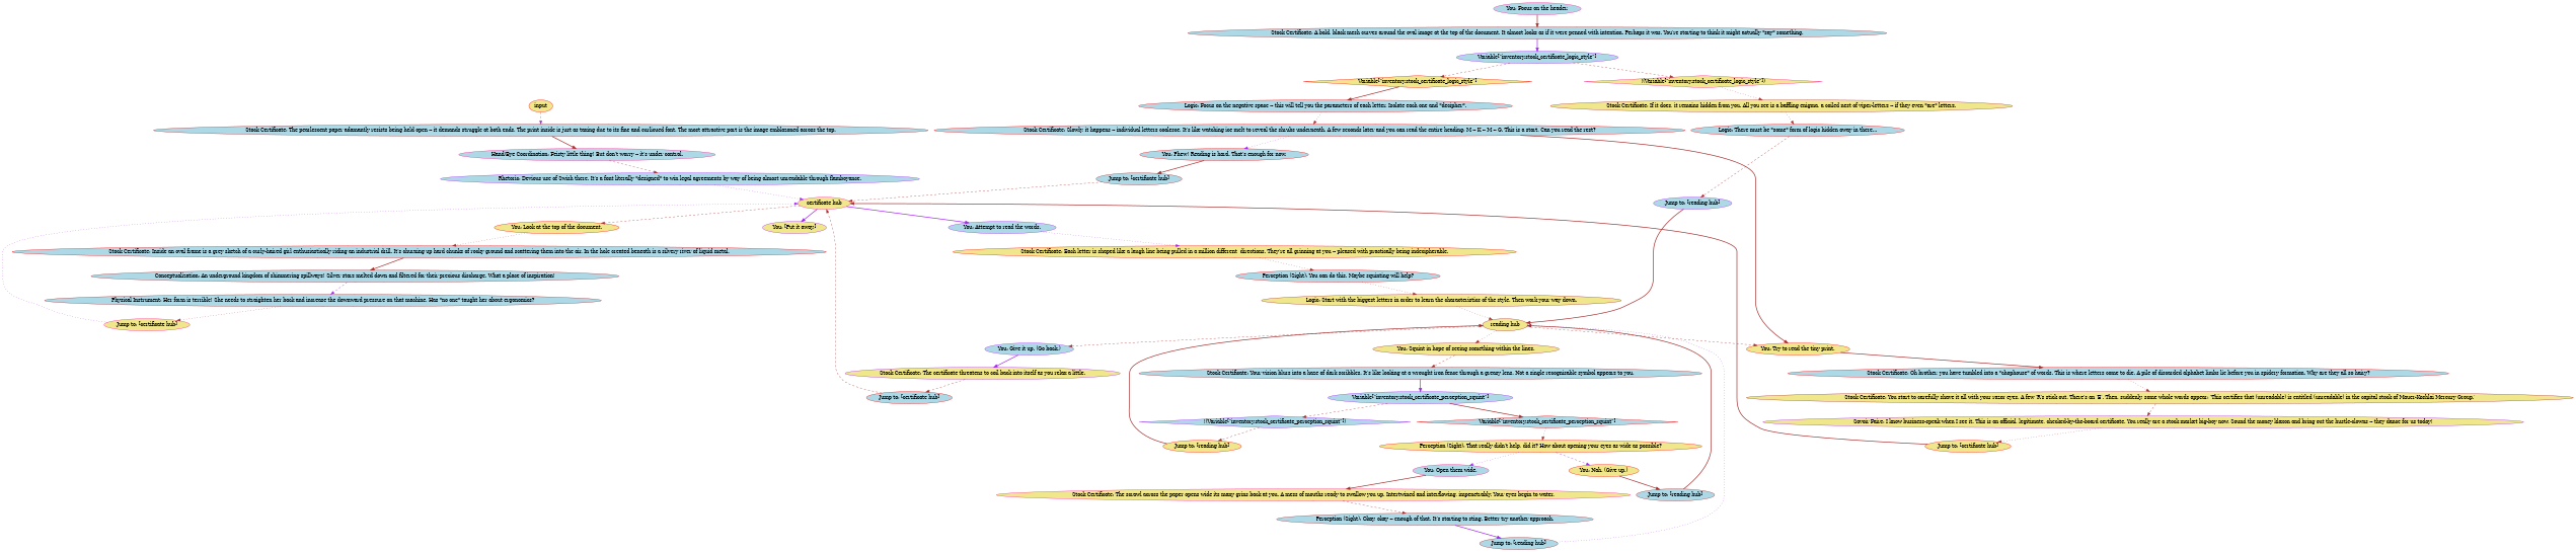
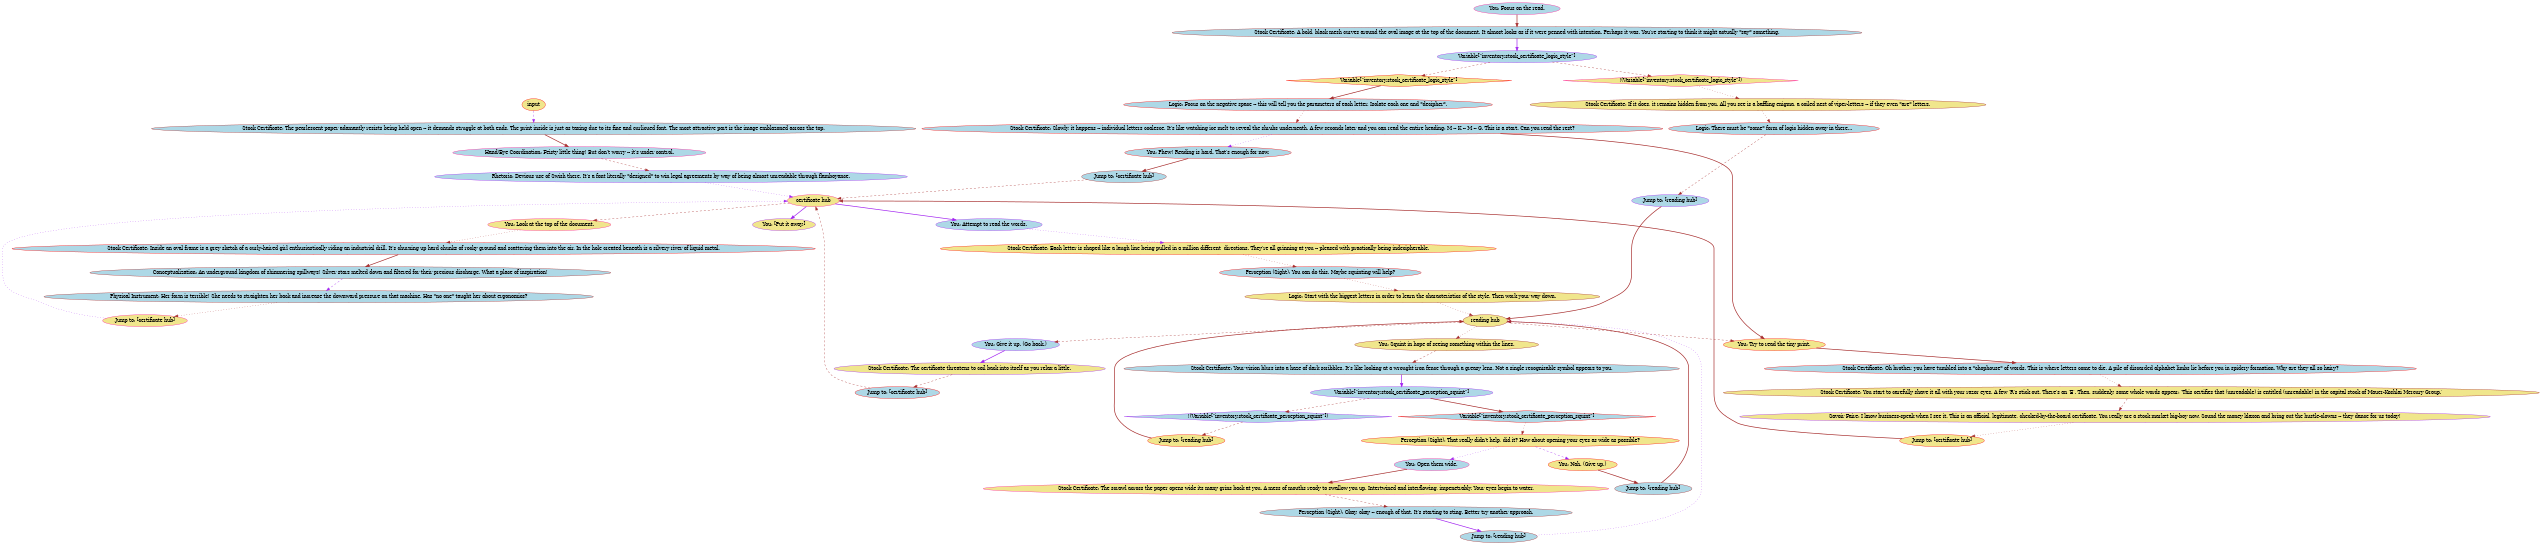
  digraph {
    node [color=red fillcolor=lightblue style=filled]
    edge [color=brown style=bold]
    n1 [fillcolor=khaki label=input]
    n2 [color=brown label="Stock Certificate: The pearlescent paper adamantly resists being held open -- it demands struggle at both ends. The print inside is just as taxing due to its fine and curlicued font. The most attractive part is the image emblazoned across the top."]
    n3 [color=deeppink label="Hand/Eye Coordination: Feisty little thing! But don't worry -- it's under control."]
    n4 [color=deeppink fillcolor=khaki label="Stock Certificate: The scrawl across the paper opens wide its many grins back at you. A mess of mouths ready to swallow you up. Intertwined and interflowing, impenetrably. Your eyes begin to water."]
    n5 [color=brown label="Perception (Sight): Okay, okay -- enough of that. It's starting to sting. Better try another approach."]
    n6 [color=brown label="Jump to: [reading hub]"]
    n7 [label="Logic: Focus on the negative space -- this will tell you the parameters of each letter. Isolate each one and *decipher*."]
    n8 [label="Stock Certificate: Slowly, it happens -- individual letters coalesce. It's like watching ice melt to reveal the shrubs underneath. A few seconds later and you can read the entire heading: M -- K -- M -- G. This is a start. Can you read the rest?"]
    n9 [label="You: Phew! Reading is hard. That's enough for now."]
    n10 [fillcolor=khaki label="You: Try to read the tiny print."]
    n11 [color=purple label="Rhetoric: Devious use of Swish there. It's a font literally *designed* to win legal agreements by way of being almost unreadable through flamboyance."]
    n12 [color=deeppink fillcolor=khaki label="certificate hub"]
    n13 [color=purple label="Variable[\"inventory.stock_certificate_perception_squint\"]"]
    n14 [label="Variable[\"inventory.stock_certificate_perception_squint\"]" shape=diamond]
    n15 [color=purple label="!(Variable[\"inventory.stock_certificate_perception_squint\"])" shape=diamond]
    n16 [fillcolor=khaki label="Perception (Sight): That really didn't help, did it? How about opening your eyes as wide as possible?"]
    n17 [fillcolor=khaki label="Jump to: [reading hub]"]
    n18 [color=deeppink label="You: Open them wide."]
    n19 [fillcolor=khaki label="You: Nah. (Give up.)"]
    n20 [color=brown fillcolor=khaki label="reading hub"]
    n21 [color=purple fillcolor=khaki label="You: [Put it away.]"]
-   n22 [fillcolor=khaki label="You: Look at the top of the document."]
+   n22 [color=deeppink fillcolor=khaki label="You: Look at the top of the document."]
    n23 [color=purple label="You: Attempt to read the words."]
    n24 [color=brown label="Jump to: [certificate hub]"]
    n25 [label="Stock Certificate: Inside an oval frame is a grey sketch of a curly-haired girl enthusiastically riding an industrial drill. It's churning up hard chunks of rocky ground and scattering them into the air. In the hole created beneath is a silvery river of liquid metal."]
    n26 [fillcolor=khaki label="Stock Certificate: Each letter is shaped like a laugh line being pulled in a million different  directions. They're all grinning at you -- pleased with practically being indecipherable."]
    n27 [color=purple label="Variable[\"inventory.stock_certificate_logic_style\"]"]
    n28 [fillcolor=khaki label="Variable[\"inventory.stock_certificate_logic_style\"]" shape=diamond]
    n29 [color=deeppink fillcolor=khaki label="!(Variable[\"inventory.stock_certificate_logic_style\"])" shape=diamond]
    n30 [color=brown fillcolor=khaki label="Stock Certificate: If it does, it remains hidden from you. All you see is a baffling enigma, a coiled nest of viper-letters -- if they even *are* letters."]
    n31 [label="Logic: There must be *some* form of logic hidden away in there..."]
    n32 [color=brown fillcolor=khaki label="You: Squint in hope of seeing something within the lines."]
    n33 [color=purple label="You: Give it up. (Go back.)"]
-   n34 [color=deeppink label="You: Focus on the header."]
+   n34 [color=deeppink label="You: Focus on the read."]
    n35 [color=brown label="Stock Certificate: A bold, black mesh curves around the oval image at the top of the document. It almost looks as if it were penned with intention. Perhaps it was. You're starting to think it might actually *say* something."]
    n36 [color=brown label="Stock Certificate: Your vision blurs into a haze of dark scribbles. It's like looking at a wrought iron fence through a greasy lens. Not a single recognisable symbol appears to you."]
    n37 [color=purple fillcolor=khaki label="Stock Certificate: The certificate threatens to coil back into itself as you relax a little."]
    n38 [label="Perception (Sight): You can do this. Maybe squinting will help?"]
    n39 [color=brown fillcolor=khaki label="Logic: Start with the biggest letters in order to learn the characteristics of the style. Then work your way down."]
    n40 [label="Stock Certificate: Oh brother, you have tumbled into a *chophouse* of words. This is where letters come to die. A pile of discarded alphabet limbs lie before you in spidery formation. Why are they all so hairy?"]
    n41 [color=brown fillcolor=khaki label="Stock Certificate: You start to carefully shave it all with your razor eyes. A few 'R's stick out. There's an 'E'. Then, suddenly, some whole words appear: 'This certifies that (unreadable) is entitled (unreadable) in the capital stock of Mauer-Koshlai Mercury Group.'"]
    n42 [color=purple fillcolor=khaki label="Savoir Faire: I know business-speak when I see it. This is an official, legitimate, checked-by-the-board certificate. You really are a stock market big-boy now. Sound the money klaxon and bring out the hustle-clowns -- they dance for us today!"]
    n43 [label="Jump to: [certificate hub]"]
    n44 [fillcolor=khaki label="Jump to: [certificate hub]"]
    n45 [color=brown label="Conceptualization: An underground kingdom of shimmering spillways! Silver stars melted down and filtered for their precious discharge. What a place of inspiration!"]
    n46 [color=brown label="Jump to: [reading hub]"]
    n47 [color=brown label="Physical Instrument: Her form is terrible! She needs to straighten her back and increase the downward pressure on that machine. Has *no one* taught her about ergonomics?"]
    n48 [color=deeppink fillcolor=khaki label="Jump to: [certificate hub]"]
    n49 [color=purple label="Jump to: [reading hub]"]
    n1 -> n2 [color=purple style=dashed]
    n2 -> n3
    n3 -> n11 [style=dashed]
    n4 -> n5 [style=dashed]
    n5 -> n6 [color=purple]
    n6 -> n20 [color=purple style=dotted]
    n7 -> n8 [style=dotted]
    n8 -> n9 [color=purple style=dotted]
    n8 -> n10
    n9 -> n24
    n10 -> n40
    n11 -> n12 [color=purple style=dotted]
    n12 -> n21 [color=purple]
    n12 -> n22 [style=dashed]
    n12 -> n23 [color=purple]
    n13 -> n14
    n13 -> n15 [style=dashed]
    n14 -> n16 [style=dotted]
    n15 -> n17 [style=dashed]
    n16 -> n18 [color=purple style=dotted]
    n16 -> n19 [color=purple style=dashed]
    n17 -> n20
    n18 -> n4
    n19 -> n46
    n20 -> n10 [style=dashed]
    n20 -> n32 [style=dotted]
    n20 -> n33 [style=dashed]
    n22 -> n25 [style=dotted]
    n23 -> n26 [color=purple style=dotted]
    n24 -> n12 [style=dashed]
    n25 -> n45
    n26 -> n38 [style=dotted]
    n27 -> n28 [style=dashed]
    n27 -> n29 [style=dashed]
    n28 -> n7
    n29 -> n30 [style=dotted]
    n30 -> n31 [style=dotted]
    n31 -> n49 [style=dashed]
    n32 -> n36 [style=dashed]
    n33 -> n37 [color=purple]
    n34 -> n35
    n35 -> n27 [color=purple]
    n36 -> n13 [color=purple]
    n37 -> n43 [style=dashed]
    n38 -> n39 [style=dotted]
    n39 -> n20 [style=dotted]
    n40 -> n41 [style=dotted]
    n41 -> n42 [style=dashed]
    n42 -> n44 [style=dotted]
    n43 -> n12 [style=dashed]
    n44 -> n12
    n45 -> n47 [color=purple style=dashed]
    n46 -> n20
    n47 -> n48 [style=dotted]
    n48 -> n12 [color=purple style=dotted]
    n49 -> n20
  }
